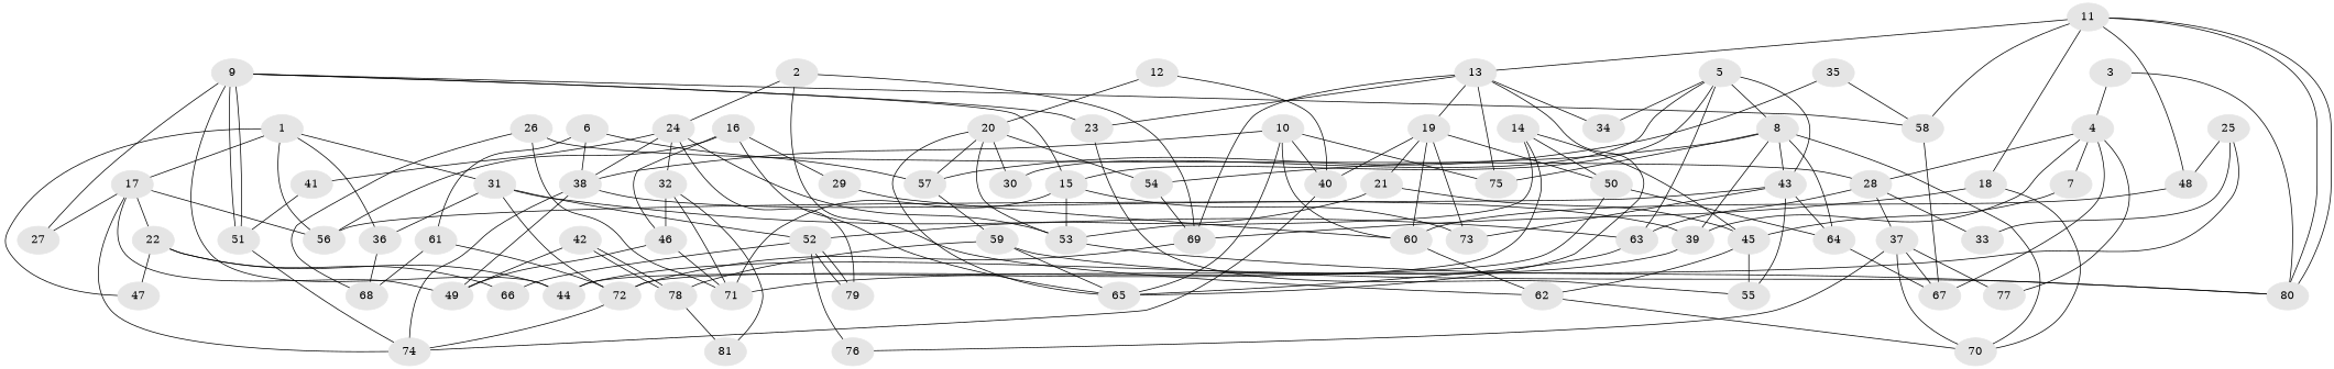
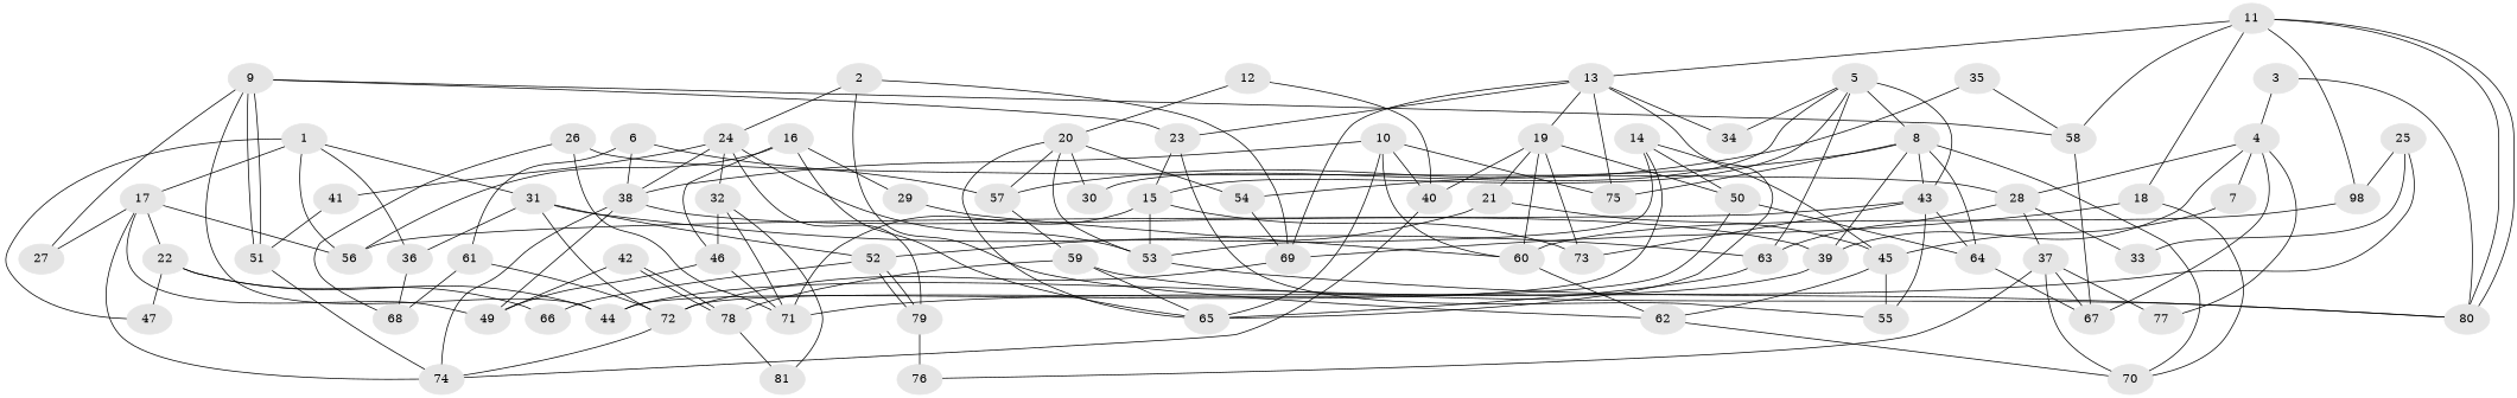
  graph {
    node [color=gray90 style=filled]
    1
    17
    31
    36
    47
    56
    27
    22
    49
    74
    63
    52
    72
    68
    2
    24
    62
    69
    38
    53
    32
    41
    79
    70
    3
    4
    80
    7
    28
    39
    67
    77
    45
    33
    37
    44
    5
    8
    15
    30
    34
    43
    54
    64
    75
    71
    73
    55
    65
    6
    57
    61
    59
    9
    23
    51
    58
    10
    40
    60
    11
    13
    18
-   48
+   48 [label=98]
    19
    12
    20
    50
    21
    14
    16
    29
    46
    66
    76
    81
    25
    26
    35
    42
    78
    1 -- 17
    1 -- 31
    1 -- 36
    1 -- 47
    1 -- 56
    17 -- 56
    17 -- 27
    17 -- 22
    17 -- 49
    17 -- 74
    31 -- 36
    31 -- 63
    31 -- 52
    31 -- 72
    36 -- 68
    22 -- 47
    22 -- 44
    22 -- 66
    63 -- 65
    52 -- 79
    52 -- 79
    52 -- 66
-   52 -- 76
+   79 -- 76
    72 -- 74
    2 -- 24
    2 -- 62
    2 -- 69
    24 -- 38
    24 -- 53
    24 -- 32
    24 -- 41
    24 -- 79
    62 -- 70
    69 -- 72
    38 -- 49
    38 -- 74
    38 -- 39
    53 -- 80
    32 -- 71
    32 -- 46
    32 -- 81
    41 -- 51
    3 -- 4
    3 -- 80
    4 -- 7
    4 -- 28
    4 -- 39
    4 -- 67
    4 -- 77
    7 -- 45
    28 -- 63
    28 -- 33
    28 -- 37
    39 -- 44
    45 -- 62
    45 -- 55
    37 -- 70
    37 -- 67
    37 -- 77
    37 -- 76
    5 -- 63
    5 -- 8
    5 -- 15
    5 -- 30
    5 -- 34
    5 -- 43
    8 -- 70
    8 -- 39
    8 -- 43
    8 -- 54
    8 -- 64
    8 -- 75
    15 -- 53
    15 -- 71
    15 -- 73
    43 -- 56
    43 -- 64
    43 -- 73
    43 -- 55
    54 -- 69
    64 -- 67
    6 -- 38
    6 -- 57
    6 -- 61
    57 -- 59
    61 -- 72
    61 -- 68
    59 -- 80
    59 -- 65
    59 -- 78
    9 -- 27
    9 -- 44
-   9 -- 15
+   23 -- 15
    9 -- 23
    9 -- 51
    9 -- 51
    9 -- 58
    23 -- 55
    51 -- 74
    58 -- 67
    10 -- 38
    10 -- 75
    10 -- 65
    10 -- 40
    10 -- 60
    40 -- 74
    60 -- 62
    11 -- 80
    11 -- 80
    11 -- 58
    11 -- 13
    11 -- 18
    11 -- 48
    13 -- 69
    13 -- 34
    13 -- 75
    13 -- 65
    13 -- 23
    13 -- 19
    18 -- 69
    18 -- 70
    48 -- 60
    19 -- 73
    19 -- 40
    19 -- 60
    19 -- 50
    19 -- 21
    12 -- 40
    12 -- 20
    20 -- 53
    20 -- 30
    20 -- 54
    20 -- 65
    20 -- 57
    50 -- 72
    50 -- 64
    21 -- 52
    21 -- 45
    14 -- 53
    14 -- 45
    14 -- 44
    14 -- 50
    16 -- 56
    16 -- 65
    16 -- 29
    16 -- 46
    29 -- 60
    46 -- 49
    46 -- 71
    25 -- 33
    25 -- 71
    25 -- 48
    26 -- 68
    26 -- 28
    26 -- 71
    35 -- 57
    35 -- 58
    42 -- 49
    42 -- 78
    42 -- 78
    78 -- 81
  }
